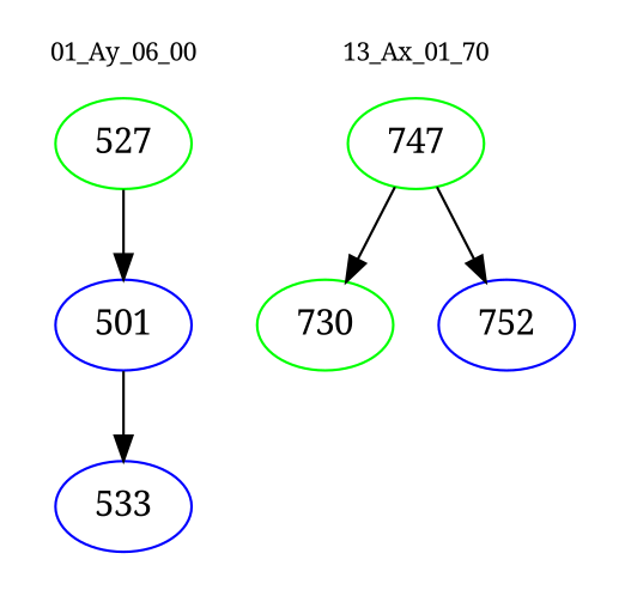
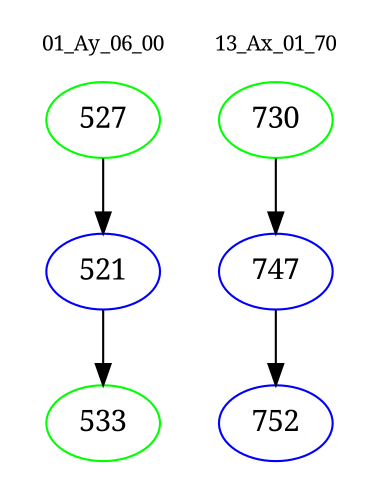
  digraph {
    fontname="Noto Serif"
    node [color=blue fontname="Noto Serif"]
    edge [color=black fontname="Noto Serif"]
    n1 [color=green label=527]
-   n2 [label=501]
-   n3 [label=533]
+   n2 [label=521]
+   n3 [color=green label=533]
    n4 [color=green label=730]
-   n5 [color=green label=747]
+   n5 [label=747]
    n6 [label=752]
    subgraph cluster_1 {
      color=white
      fontsize=10
      label="01_Ay_06_00"
      n1
      n2
      n3
    }
    subgraph cluster_2 {
      color=white
      fontsize=10
      label="13_Ax_01_70"
      n4
      n5
      n6
    }
    n1 -> n2
    n2 -> n3
-   n5 -> n4
+   n4 -> n5
    n5 -> n6
  }
